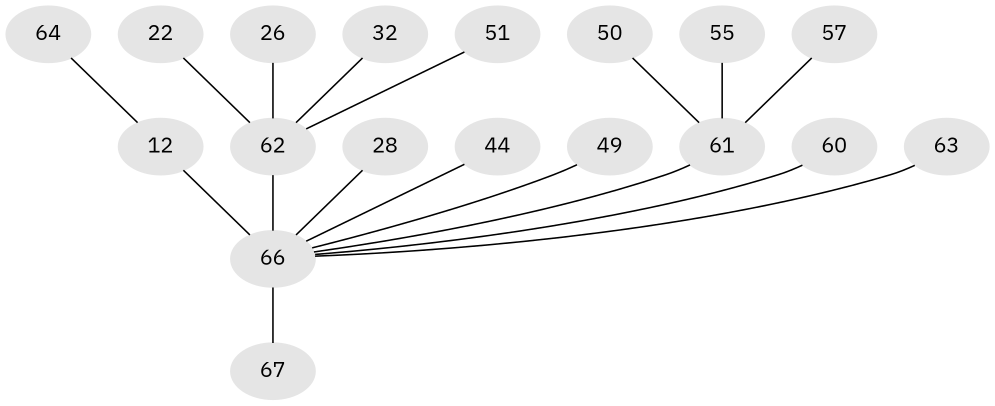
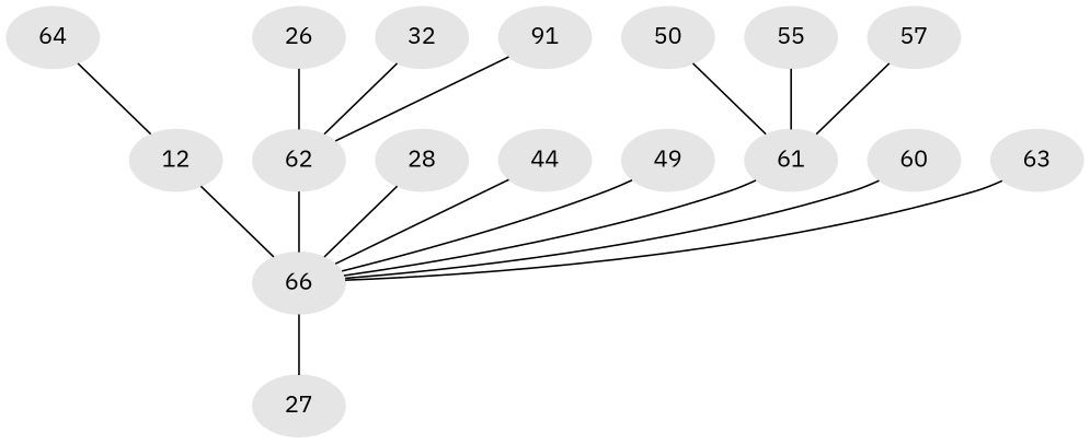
  graph {
    fontname="IBM Plex Sans"
    node [color=gray90 fontname="IBM Plex Sans" style=filled]
    edge [fontname="IBM Plex Sans"]
    66 [super="+40+52+4+11+65"]
-   67
+   67 [label=27]
    12
    62 [super="+53+15+8"]
-   22
    26
    28
    32 [super="+19"]
    44 [super="+41"]
    49
    61 [super="+36+45+54"]
    50
-   51 [super="+21+46"]
+   51 [super="+21+46" label=91]
    55
    57 [super="+34"]
    60
    63
    64 [super="+56+58"]
    66 -- 67
    12 -- 66 [weight=4]
    62 -- 66 [weight=8]
-   22 -- 62
    26 -- 62
    28 -- 66 [weight=2]
    32 -- 62
    44 -- 66
    49 -- 66
    61 -- 66 [weight=4]
    50 -- 61
    51 -- 62
    55 -- 61
    57 -- 61
    60 -- 66
    63 -- 66
    64 -- 12
  }
